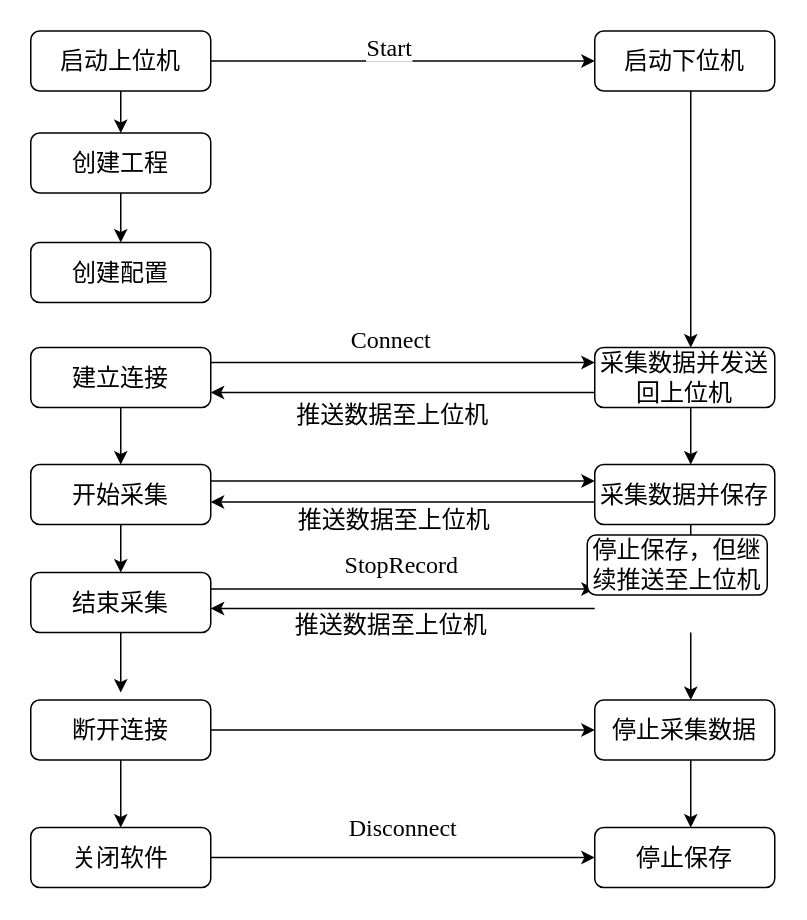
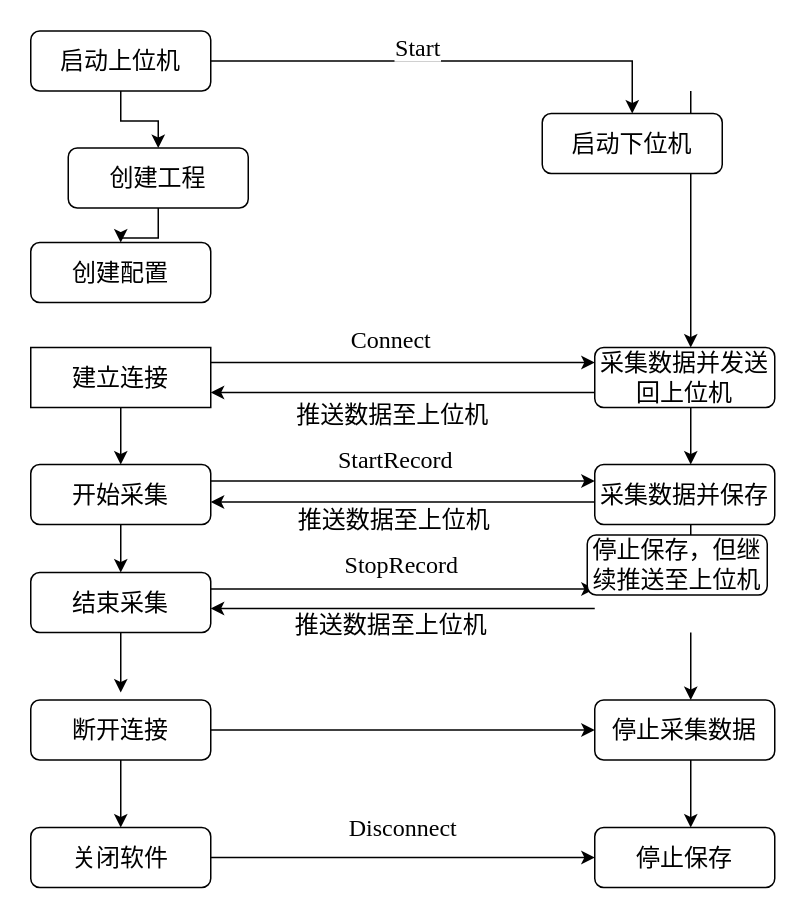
  <mxCell id="0" />
  <mxCell id="1" parent="0" />
  <mxCell id="2" value="" style="group;fontSize=16;fontFamily=Times New Roman;" vertex="1" connectable="0" parent="1"><mxGeometry x="20" y="20" width="496" height="571" as="geometry" /></mxCell>
  <mxCell id="3" value="启动上位机" style="rounded=1;whiteSpace=wrap;html=1;fontSize=16;glass=0;strokeWidth=1;shadow=0;fontFamily=Times New Roman;" parent="2" vertex="1"><mxGeometry width="120" height="40" as="geometry" /></mxCell>
  <mxCell id="4" style="edgeStyle=orthogonalEdgeStyle;rounded=0;orthogonalLoop=1;jettySize=auto;html=1;entryX=0.5;entryY=0;entryDx=0;entryDy=0;fontSize=16;fontFamily=Times New Roman;" edge="1" parent="2"><mxGeometry relative="1" as="geometry"><mxPoint x="440" y="40" as="sourcePoint" /><mxPoint x="440" y="211" as="targetPoint" /></mxGeometry></mxCell>
- <mxCell id="5" value="启动下位机" style="rounded=1;whiteSpace=wrap;html=1;fontSize=16;glass=0;strokeWidth=1;shadow=0;fontFamily=Times New Roman;" vertex="1" parent="2"><mxGeometry x="376" width="120" height="40" as="geometry" /></mxCell>
+ <mxCell id="5" value="启动下位机" style="rounded=1;whiteSpace=wrap;html=1;fontSize=16;glass=0;strokeWidth=1;shadow=0;fontFamily=Times New Roman;" vertex="1" parent="2"><mxGeometry x="341" y="55" width="120" height="40" as="geometry" /></mxCell>
  <mxCell id="6" style="edgeStyle=orthogonalEdgeStyle;rounded=0;orthogonalLoop=1;jettySize=auto;html=1;fontSize=16;fontFamily=Times New Roman;" edge="1" parent="2" source="3" target="5"><mxGeometry relative="1" as="geometry" /></mxCell>
  <mxCell id="7" value="Start" style="edgeLabel;html=1;align=center;verticalAlign=middle;resizable=0;points=[];fontSize=16;fontFamily=Times New Roman;" vertex="1" connectable="0" parent="6"><mxGeometry x="-0.347" y="1" relative="1" as="geometry"><mxPoint x="34" y="-9" as="offset" /></mxGeometry></mxCell>
- <mxCell id="8" value="创建工程" style="rounded=1;whiteSpace=wrap;html=1;fontSize=16;glass=0;strokeWidth=1;shadow=0;fontFamily=Times New Roman;" vertex="1" parent="2"><mxGeometry y="68" width="120" height="40" as="geometry" /></mxCell>
+ <mxCell id="8" value="创建工程" style="rounded=1;whiteSpace=wrap;html=1;fontSize=16;glass=0;strokeWidth=1;shadow=0;fontFamily=Times New Roman;" vertex="1" parent="2"><mxGeometry x="25" y="78" width="120" height="40" as="geometry" /></mxCell>
  <mxCell id="9" value="" style="edgeStyle=orthogonalEdgeStyle;rounded=0;orthogonalLoop=1;jettySize=auto;html=1;fontSize=16;fontFamily=Times New Roman;" edge="1" parent="2" source="3" target="8"><mxGeometry relative="1" as="geometry" /></mxCell>
  <mxCell id="10" value="创建配置" style="rounded=1;whiteSpace=wrap;html=1;fontSize=16;glass=0;strokeWidth=1;shadow=0;fontFamily=Times New Roman;" vertex="1" parent="2"><mxGeometry y="141" width="120" height="40" as="geometry" /></mxCell>
  <mxCell id="11" value="" style="edgeStyle=orthogonalEdgeStyle;rounded=0;orthogonalLoop=1;jettySize=auto;html=1;fontSize=16;fontFamily=Times New Roman;" edge="1" parent="2" source="8" target="10"><mxGeometry relative="1" as="geometry" /></mxCell>
- <mxCell id="12" value="建立连接" style="rounded=1;whiteSpace=wrap;html=1;fontSize=16;glass=0;strokeWidth=1;shadow=0;fontFamily=Times New Roman;" vertex="1" parent="2"><mxGeometry y="211" width="120" height="40" as="geometry" /></mxCell>
+ <mxCell id="12" value="建立连接" style="whiteSpace=wrap;html=1;fontSize=16;glass=0;strokeWidth=1;shadow=0;fontFamily=Times New Roman;rounded=0;" vertex="1" parent="2"><mxGeometry y="211" width="120" height="40" as="geometry" /></mxCell>
  <mxCell id="13" style="edgeStyle=orthogonalEdgeStyle;rounded=0;orthogonalLoop=1;jettySize=auto;html=1;entryX=0;entryY=0.5;entryDx=0;entryDy=0;fontSize=16;fontFamily=Times New Roman;" edge="1" parent="2"><mxGeometry relative="1" as="geometry"><mxPoint x="120" y="300" as="sourcePoint" /><mxPoint x="376" y="300" as="targetPoint" /></mxGeometry></mxCell>
  <mxCell id="14" value="开始采集" style="rounded=1;whiteSpace=wrap;html=1;fontSize=16;glass=0;strokeWidth=1;shadow=0;fontFamily=Times New Roman;" vertex="1" parent="2"><mxGeometry y="289" width="120" height="40" as="geometry" /></mxCell>
  <mxCell id="15" style="edgeStyle=orthogonalEdgeStyle;rounded=0;orthogonalLoop=1;jettySize=auto;html=1;entryX=0.5;entryY=0;entryDx=0;entryDy=0;fontSize=16;fontFamily=Times New Roman;" edge="1" parent="2" source="12" target="14"><mxGeometry relative="1" as="geometry" /></mxCell>
  <mxCell id="16" style="edgeStyle=orthogonalEdgeStyle;rounded=0;orthogonalLoop=1;jettySize=auto;html=1;fontSize=16;fontFamily=Times New Roman;" edge="1" parent="2" source="18"><mxGeometry relative="1" as="geometry"><mxPoint x="60" y="441" as="targetPoint" /></mxGeometry></mxCell>
  <mxCell id="17" style="edgeStyle=orthogonalEdgeStyle;rounded=0;orthogonalLoop=1;jettySize=auto;html=1;entryX=0;entryY=0.5;entryDx=0;entryDy=0;fontSize=16;fontFamily=Times New Roman;" edge="1" parent="2"><mxGeometry relative="1" as="geometry"><mxPoint x="120" y="372" as="sourcePoint" /><mxPoint x="376" y="372" as="targetPoint" /></mxGeometry></mxCell>
  <mxCell id="18" value="结束采集" style="rounded=1;whiteSpace=wrap;html=1;fontSize=16;glass=0;strokeWidth=1;shadow=0;fontFamily=Times New Roman;" vertex="1" parent="2"><mxGeometry y="361" width="120" height="40" as="geometry" /></mxCell>
  <mxCell id="19" style="edgeStyle=orthogonalEdgeStyle;rounded=0;orthogonalLoop=1;jettySize=auto;html=1;entryX=0.5;entryY=0;entryDx=0;entryDy=0;fontSize=16;fontFamily=Times New Roman;" edge="1" parent="2" source="14" target="18"><mxGeometry relative="1" as="geometry" /></mxCell>
  <mxCell id="20" value="断开连接" style="rounded=1;whiteSpace=wrap;html=1;fontSize=16;glass=0;strokeWidth=1;shadow=0;fontFamily=Times New Roman;" vertex="1" parent="2"><mxGeometry y="446" width="120" height="40" as="geometry" /></mxCell>
  <mxCell id="21" value="关闭软件" style="rounded=1;whiteSpace=wrap;html=1;fontSize=16;glass=0;strokeWidth=1;shadow=0;fontFamily=Times New Roman;" vertex="1" parent="2"><mxGeometry y="531" width="120" height="40" as="geometry" /></mxCell>
  <mxCell id="22" value="" style="edgeStyle=orthogonalEdgeStyle;rounded=0;orthogonalLoop=1;jettySize=auto;html=1;fontSize=16;fontFamily=Times New Roman;" edge="1" parent="2" source="20" target="21"><mxGeometry relative="1" as="geometry" /></mxCell>
  <mxCell id="23" style="edgeStyle=orthogonalEdgeStyle;rounded=0;orthogonalLoop=1;jettySize=auto;html=1;entryX=1;entryY=0.75;entryDx=0;entryDy=0;fontSize=16;fontFamily=Times New Roman;" edge="1" parent="2" source="25" target="12"><mxGeometry relative="1" as="geometry"><Array as="points"><mxPoint x="240" y="241" /><mxPoint x="240" y="241" /></Array></mxGeometry></mxCell>
  <mxCell id="24" value="" style="edgeStyle=orthogonalEdgeStyle;rounded=0;orthogonalLoop=1;jettySize=auto;html=1;fontSize=16;fontFamily=Times New Roman;" edge="1" parent="2"><mxGeometry relative="1" as="geometry"><mxPoint x="440" y="251" as="sourcePoint" /><mxPoint x="440" y="289" as="targetPoint" /></mxGeometry></mxCell>
  <mxCell id="25" value="采集数据并发送回上位机" style="rounded=1;whiteSpace=wrap;html=1;fontSize=16;glass=0;strokeWidth=1;shadow=0;fontFamily=Times New Roman;" vertex="1" parent="2"><mxGeometry x="376" y="211" width="120" height="40" as="geometry" /></mxCell>
  <mxCell id="26" style="edgeStyle=orthogonalEdgeStyle;rounded=0;orthogonalLoop=1;jettySize=auto;html=1;fontSize=16;fontFamily=Times New Roman;" edge="1" parent="2" source="12" target="25"><mxGeometry relative="1" as="geometry"><Array as="points"><mxPoint x="180" y="221" /><mxPoint x="180" y="221" /></Array></mxGeometry></mxCell>
  <mxCell id="27" value="Connect" style="text;html=1;align=center;verticalAlign=middle;resizable=0;points=[];autosize=1;strokeColor=none;fillColor=none;fontSize=16;fontFamily=Times New Roman;" vertex="1" parent="2"><mxGeometry x="200" y="191" width="80" height="30" as="geometry" /></mxCell>
  <mxCell id="28" value="推送数据至上位机" style="text;html=1;align=center;verticalAlign=middle;resizable=0;points=[];autosize=1;strokeColor=none;fillColor=none;fontSize=16;fontFamily=Times New Roman;" vertex="1" parent="2"><mxGeometry x="166" y="241" width="150" height="30" as="geometry" /></mxCell>
  <mxCell id="29" style="edgeStyle=orthogonalEdgeStyle;rounded=0;orthogonalLoop=1;jettySize=auto;html=1;fontSize=16;fontFamily=Times New Roman;" edge="1" parent="2"><mxGeometry relative="1" as="geometry"><mxPoint x="440" y="329" as="sourcePoint" /><mxPoint x="440" y="361" as="targetPoint" /></mxGeometry></mxCell>
  <mxCell id="30" style="edgeStyle=orthogonalEdgeStyle;rounded=0;orthogonalLoop=1;jettySize=auto;html=1;entryX=1;entryY=0.5;entryDx=0;entryDy=0;fontSize=16;fontFamily=Times New Roman;" edge="1" parent="2"><mxGeometry relative="1" as="geometry"><mxPoint x="376" y="314" as="sourcePoint" /><mxPoint x="120" y="314" as="targetPoint" /></mxGeometry></mxCell>
  <mxCell id="31" value="采集数据并保存" style="rounded=1;whiteSpace=wrap;html=1;fontSize=16;glass=0;strokeWidth=1;shadow=0;fontFamily=Times New Roman;" vertex="1" parent="2"><mxGeometry x="376" y="289" width="120" height="40" as="geometry" /></mxCell>
  <mxCell id="32" value="" style="edgeStyle=orthogonalEdgeStyle;rounded=0;orthogonalLoop=1;jettySize=auto;html=1;fontSize=16;fontFamily=Times New Roman;" edge="1" parent="2"><mxGeometry relative="1" as="geometry"><mxPoint x="440" y="401" as="sourcePoint" /><mxPoint x="440" y="446" as="targetPoint" /></mxGeometry></mxCell>
  <mxCell id="33" style="edgeStyle=orthogonalEdgeStyle;rounded=0;orthogonalLoop=1;jettySize=auto;html=1;entryX=1;entryY=0.5;entryDx=0;entryDy=0;fontSize=16;fontFamily=Times New Roman;" edge="1" parent="2"><mxGeometry relative="1" as="geometry"><mxPoint x="376" y="385" as="sourcePoint" /><mxPoint x="120" y="385" as="targetPoint" /></mxGeometry></mxCell>
  <mxCell id="34" value="停止保存，但继续推送至上位机" style="rounded=1;whiteSpace=wrap;html=1;fontSize=16;glass=0;strokeWidth=1;shadow=0;fontFamily=Times New Roman;" vertex="1" parent="2"><mxGeometry x="371" y="336" width="120" height="40" as="geometry" /></mxCell>
  <mxCell id="35" value="" style="edgeStyle=orthogonalEdgeStyle;rounded=0;orthogonalLoop=1;jettySize=auto;html=1;fontSize=16;fontFamily=Times New Roman;" edge="1" parent="2"><mxGeometry relative="1" as="geometry"><mxPoint x="440" y="486" as="sourcePoint" /><mxPoint x="440" y="531" as="targetPoint" /></mxGeometry></mxCell>
  <mxCell id="36" value="停止采集数据" style="rounded=1;whiteSpace=wrap;html=1;fontSize=16;glass=0;strokeWidth=1;shadow=0;fontFamily=Times New Roman;" vertex="1" parent="2"><mxGeometry x="376" y="446" width="120" height="40" as="geometry" /></mxCell>
  <mxCell id="37" style="edgeStyle=orthogonalEdgeStyle;rounded=0;orthogonalLoop=1;jettySize=auto;html=1;entryX=0;entryY=0.5;entryDx=0;entryDy=0;fontSize=16;fontFamily=Times New Roman;" edge="1" parent="2" source="20" target="36"><mxGeometry relative="1" as="geometry" /></mxCell>
  <mxCell id="38" value="停止保存" style="rounded=1;whiteSpace=wrap;html=1;fontSize=16;glass=0;strokeWidth=1;shadow=0;fontFamily=Times New Roman;" vertex="1" parent="2"><mxGeometry x="376" y="531" width="120" height="40" as="geometry" /></mxCell>
  <mxCell id="39" style="edgeStyle=orthogonalEdgeStyle;rounded=0;orthogonalLoop=1;jettySize=auto;html=1;entryX=0;entryY=0.5;entryDx=0;entryDy=0;fontSize=16;fontFamily=Times New Roman;" edge="1" parent="2" source="21" target="38"><mxGeometry relative="1" as="geometry" /></mxCell>
+ <mxCell id="40" value="StartRecord" style="text;html=1;align=center;verticalAlign=middle;resizable=0;points=[];autosize=1;strokeColor=none;fillColor=none;fontSize=16;fontFamily=Times New Roman;" vertex="1" parent="2"><mxGeometry x="193" y="271" width="100" height="30" as="geometry" /></mxCell>
  <mxCell id="41" value="推送数据至上位机" style="text;html=1;align=center;verticalAlign=middle;resizable=0;points=[];autosize=1;strokeColor=none;fillColor=none;fontSize=16;fontFamily=Times New Roman;" vertex="1" parent="2"><mxGeometry x="167" y="311" width="150" height="30" as="geometry" /></mxCell>
  <mxCell id="42" value="StopRecord" style="text;html=1;align=center;verticalAlign=middle;resizable=0;points=[];autosize=1;strokeColor=none;fillColor=none;fontSize=16;fontFamily=Times New Roman;" vertex="1" parent="2"><mxGeometry x="197" y="341" width="100" height="30" as="geometry" /></mxCell>
  <mxCell id="43" value="推送数据至上位机" style="text;html=1;align=center;verticalAlign=middle;resizable=0;points=[];autosize=1;strokeColor=none;fillColor=none;fontSize=16;fontFamily=Times New Roman;" vertex="1" parent="2"><mxGeometry x="165" y="381" width="150" height="30" as="geometry" /></mxCell>
  <mxCell id="44" value="Disconnect" style="text;html=1;align=center;verticalAlign=middle;resizable=0;points=[];autosize=1;strokeColor=none;fillColor=none;fontSize=16;fontFamily=Times New Roman;" vertex="1" parent="2"><mxGeometry x="198" y="516" width="100" height="30" as="geometry" /></mxCell>
